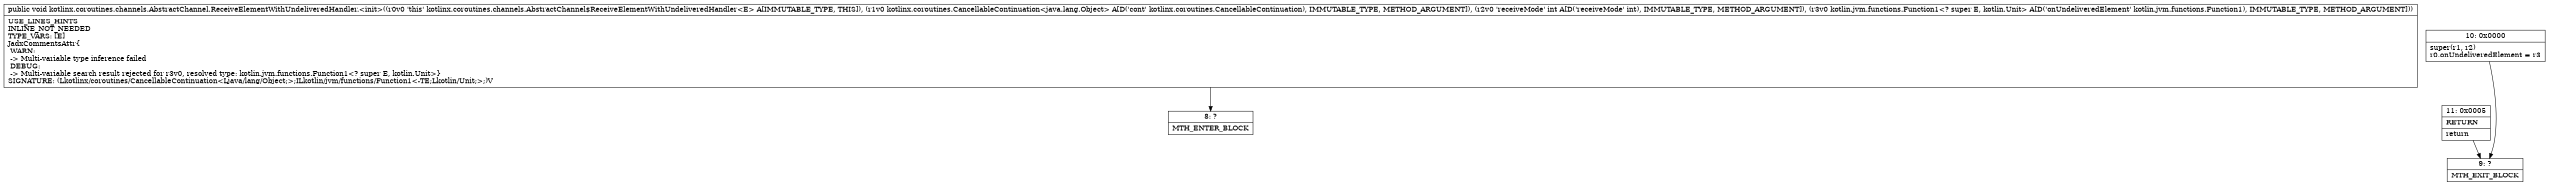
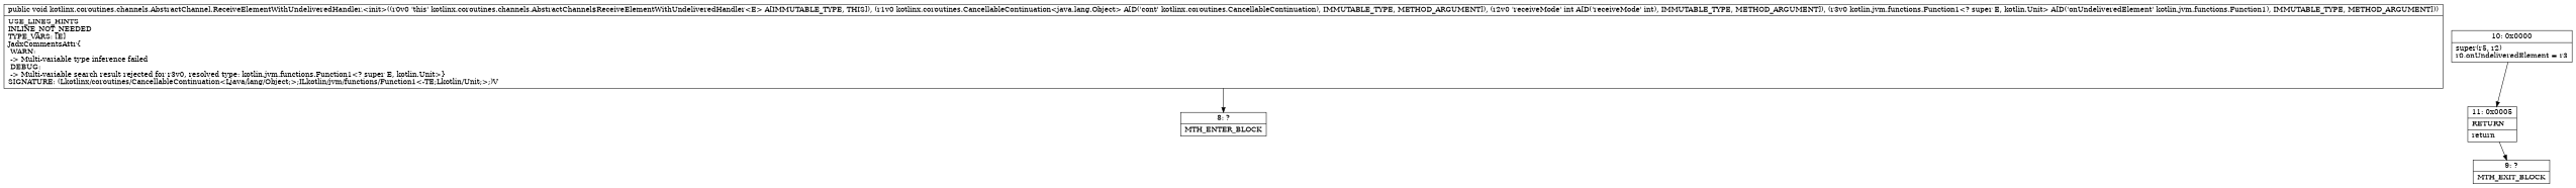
  digraph {
    node [shape=record]
    n1 [label="{8\:\ ?|MTH_ENTER_BLOCK\l}"]
-   n2 [label="{10\:\ 0x0000|super(r1, r2)\lr0.onUndeliveredElement = r3\l}"]
+   n2 [label="{10\:\ 0x0000|super(r5, r2)\lr0.onUndeliveredElement = r3\l}"]
    n3 [label="{11\:\ 0x0005|RETURN\l|return\l}"]
    n4 [label="{9\:\ ?|MTH_EXIT_BLOCK\l}"]
    n5 [label="{public void kotlinx.coroutines.channels.AbstractChannel.ReceiveElementWithUndeliveredHandler.\<init\>((r0v0 'this' kotlinx.coroutines.channels.AbstractChannel$ReceiveElementWithUndeliveredHandler\<E\> A[IMMUTABLE_TYPE, THIS]), (r1v0 kotlinx.coroutines.CancellableContinuation\<java.lang.Object\> A[D('cont' kotlinx.coroutines.CancellableContinuation), IMMUTABLE_TYPE, METHOD_ARGUMENT]), (r2v0 'receiveMode' int A[D('receiveMode' int), IMMUTABLE_TYPE, METHOD_ARGUMENT]), (r3v0 kotlin.jvm.functions.Function1\<? super E, kotlin.Unit\> A[D('onUndeliveredElement' kotlin.jvm.functions.Function1), IMMUTABLE_TYPE, METHOD_ARGUMENT]))  | USE_LINES_HINTS\lINLINE_NOT_NEEDED\lTYPE_VARS: [E]\lJadxCommentsAttr\{\l WARN: \l \-\> Multi\-variable type inference failed\l DEBUG: \l \-\> Multi\-variable search result rejected for r3v0, resolved type: kotlin.jvm.functions.Function1\<? super E, kotlin.Unit\>\}\lSIGNATURE: (Lkotlinx\/coroutines\/CancellableContinuation\<Ljava\/lang\/Object;\>;ILkotlin\/jvm\/functions\/Function1\<\-TE;Lkotlin\/Unit;\>;)V\l}"]
-   n2 -> n4
+   n2 -> n3
    n3 -> n4
    n5 -> n1
  }
